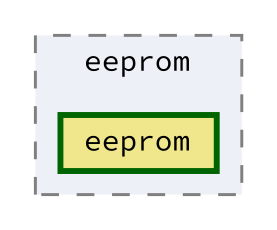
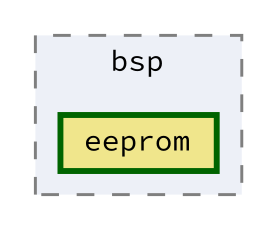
  digraph {
    compound=true
    fontname="Source Code Pro"
    n1 [color=darkgreen fillcolor=khaki fontname="Source Code Pro" fontsize=10 height=0.2 label=eeprom shape=box style="filled,bold" width=0.4]
    subgraph cluster_1 {
      bgcolor="#edf0f7"
      fontsize=10
-     label=eeprom
+     label=bsp
      pencolor=grey50
      style="filled,dashed"
      n1
    }
  }
